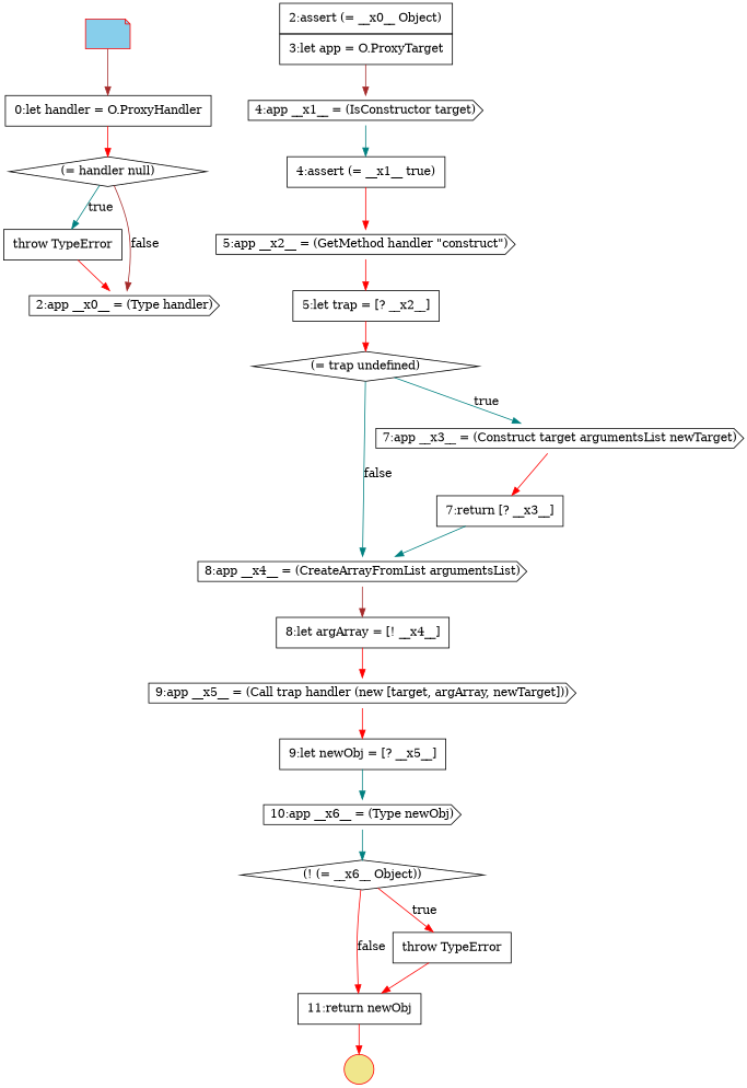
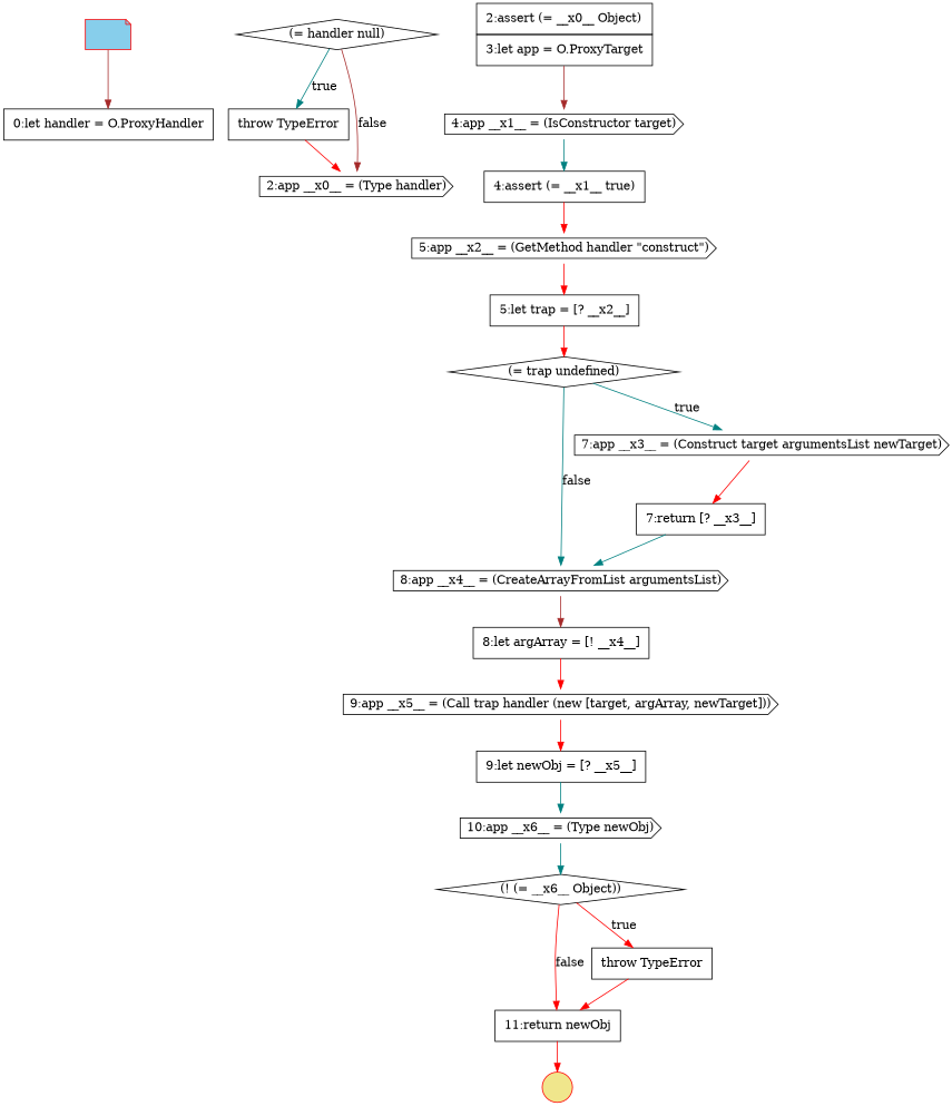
  digraph {
    node [color=black fillcolor=white shape=none style=filled]
    edge [color=red]
    n1 [label=<<font color="black">     <table border="0" cellborder="1" cellspacing="0" cellpadding="10">       <tr><td align="left">0:let handler = O.ProxyHandler</td></tr>     </table>   </font>> margin=0]
    n2 [label=<<font color="black">(= handler null)</font>> shape=diamond]
    n3 [label=<<font color="black">     <table border="0" cellborder="1" cellspacing="0" cellpadding="10">       <tr><td align="left">throw TypeError</td></tr>     </table>   </font>> margin=0]
    n4 [label=<<font color="black">2:app __x0__ = (Type handler)</font>> shape=cds]
    n5 [label=<<font color="black">     <table border="0" cellborder="1" cellspacing="0" cellpadding="10">       <tr><td align="left">9:let newObj = [? __x5__]</td></tr>     </table>   </font>> margin=0]
    n6 [label=<<font color="black">10:app __x6__ = (Type newObj)</font>> shape=cds]
    n7 [label=<<font color="black">(! (= __x6__ Object))</font>> shape=diamond]
    n8 [label=<<font color="black">8:app __x4__ = (CreateArrayFromList argumentsList)</font>> shape=cds]
    n9 [label=<<font color="black">     <table border="0" cellborder="1" cellspacing="0" cellpadding="10">       <tr><td align="left">8:let argArray = [! __x4__]</td></tr>     </table>   </font>> margin=0]
    n10 [label=<<font color="black">9:app __x5__ = (Call trap handler (new [target, argArray, newTarget]))</font>> shape=cds]
    n11 [label=<<font color="black">5:app __x2__ = (GetMethod handler &quot;construct&quot;)</font>> shape=cds]
    n12 [label=<<font color="black">     <table border="0" cellborder="1" cellspacing="0" cellpadding="10">       <tr><td align="left">5:let trap = [? __x2__]</td></tr>     </table>   </font>> margin=0]
    n13 [label=<<font color="black">(= trap undefined)</font>> shape=diamond]
    n14 [label=<<font color="black">7:app __x3__ = (Construct target argumentsList newTarget)</font>> shape=cds]
    n15 [label=<<font color="black">     <table border="0" cellborder="1" cellspacing="0" cellpadding="10">       <tr><td align="left">7:return [? __x3__]</td></tr>     </table>   </font>> margin=0]
    n16 [color=red fillcolor=khaki label=" " shape=circle]
    n17 [color=red fillcolor=skyblue label=" " shape=note]
    n18 [label=<<font color="black">     <table border="0" cellborder="1" cellspacing="0" cellpadding="10">       <tr><td align="left">2:assert (= __x0__ Object)</td></tr>       <tr><td align="left">3:let app = O.ProxyTarget</td></tr>     </table>   </font>> margin=0]
    n19 [label=<<font color="black">4:app __x1__ = (IsConstructor target)</font>> shape=cds]
    n20 [label=<<font color="black">     <table border="0" cellborder="1" cellspacing="0" cellpadding="10">       <tr><td align="left">4:assert (= __x1__ true)</td></tr>     </table>   </font>> margin=0]
    n21 [label=<<font color="black">     <table border="0" cellborder="1" cellspacing="0" cellpadding="10">       <tr><td align="left">11:return newObj</td></tr>     </table>   </font>> margin=0]
    n22 [label=<<font color="black">     <table border="0" cellborder="1" cellspacing="0" cellpadding="10">       <tr><td align="left">throw TypeError</td></tr>     </table>   </font>> margin=0]
-   n1 -> n2
    n2 -> n3 [color=teal label=<<font color="black">true</font>>]
    n2 -> n4 [color=brown label=<<font color="black">false</font>>]
    n3 -> n4
    n5 -> n6 [color=teal]
    n6 -> n7 [color=teal]
    n7 -> n21 [label=<<font color="black">false</font>>]
    n7 -> n22 [label=<<font color="black">true</font>>]
    n8 -> n9 [color=brown]
    n9 -> n10
    n10 -> n5
    n11 -> n12
    n12 -> n13
    n13 -> n8 [color=teal label=<<font color="black">false</font>>]
    n13 -> n14 [color=teal label=<<font color="black">true</font>>]
    n14 -> n15
    n15 -> n8 [color=teal]
    n17 -> n1 [color=brown]
    n18 -> n19 [color=brown]
    n19 -> n20 [color=teal]
    n20 -> n11
    n21 -> n16
    n22 -> n21
  }
